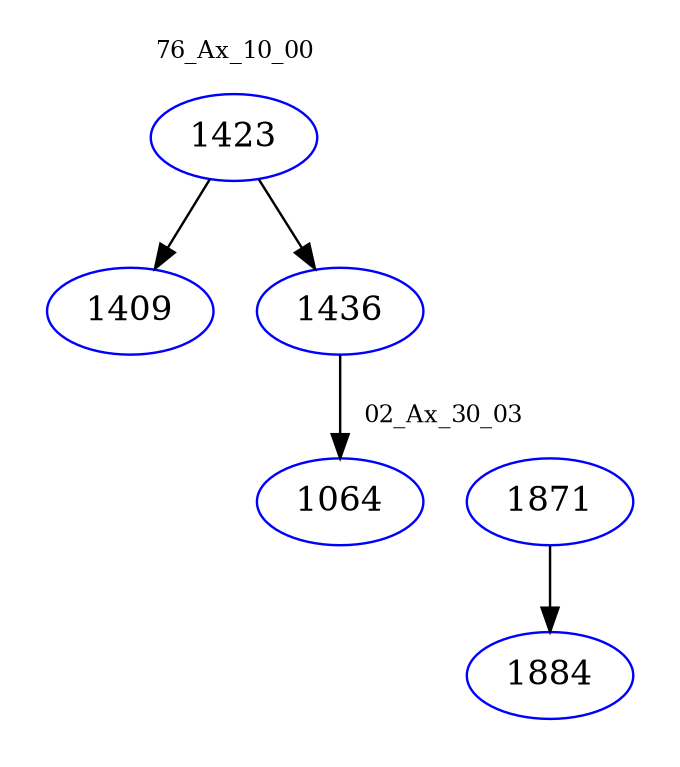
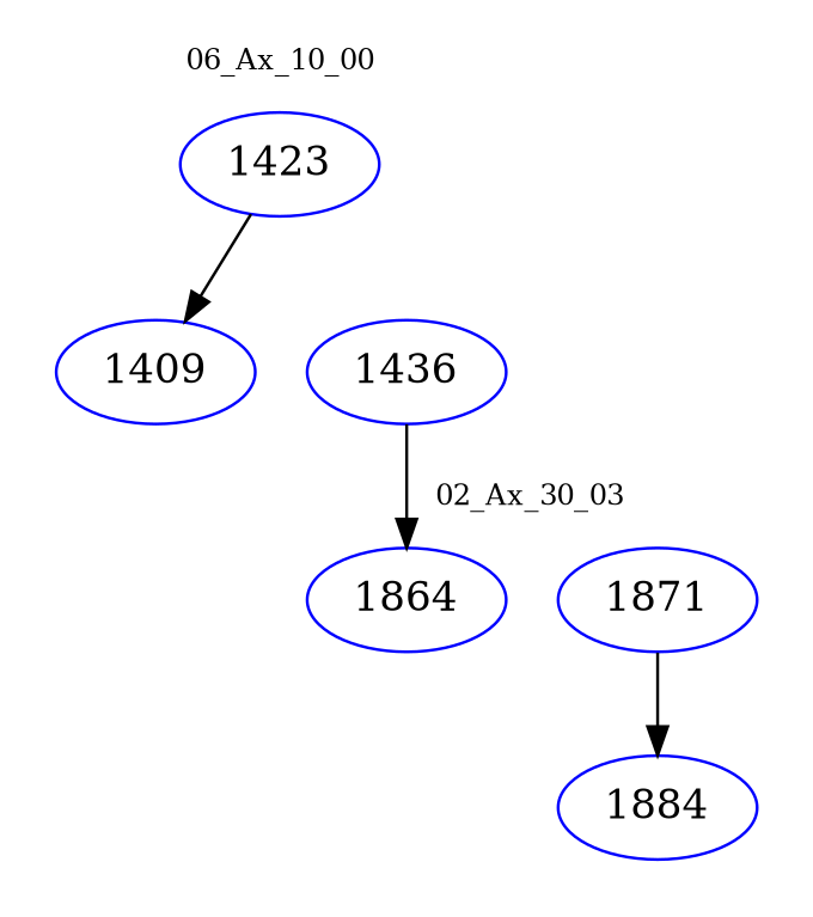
  digraph {
    node [color=blue]
    edge [color=black]
    n1 [label=1423]
    n2 [label=1409]
    n3 [label=1436]
    n4 [label=1871]
-   n5 [label=1064]
+   n5 [label=1864]
    n6 [label=1884]
    subgraph cluster_1 {
      color=white
      fontsize=10
-     label="76_Ax_10_00"
+     label="06_Ax_10_00"
      n1
      n2
      n3
    }
    subgraph cluster_2 {
      color=white
      fontsize=10
      label="02_Ax_30_03"
      n4
      n5
      n6
    }
    n1 -> n2
-   n1 -> n3
    n3 -> n5
    n4 -> n6
  }
